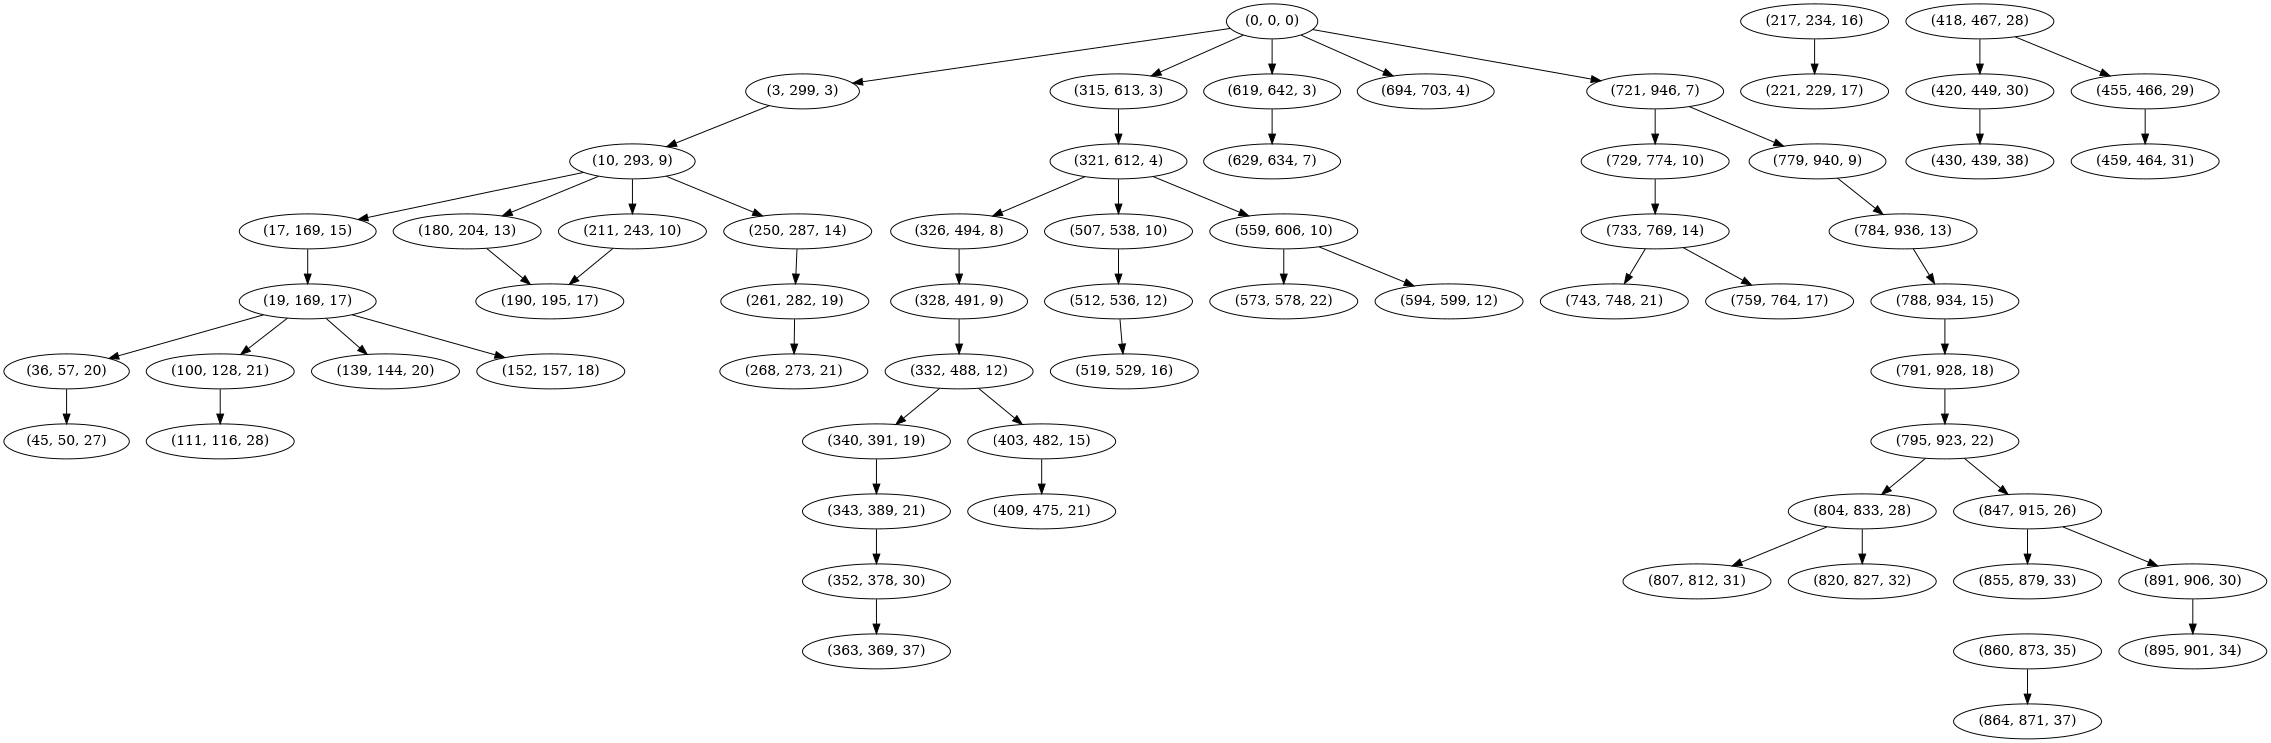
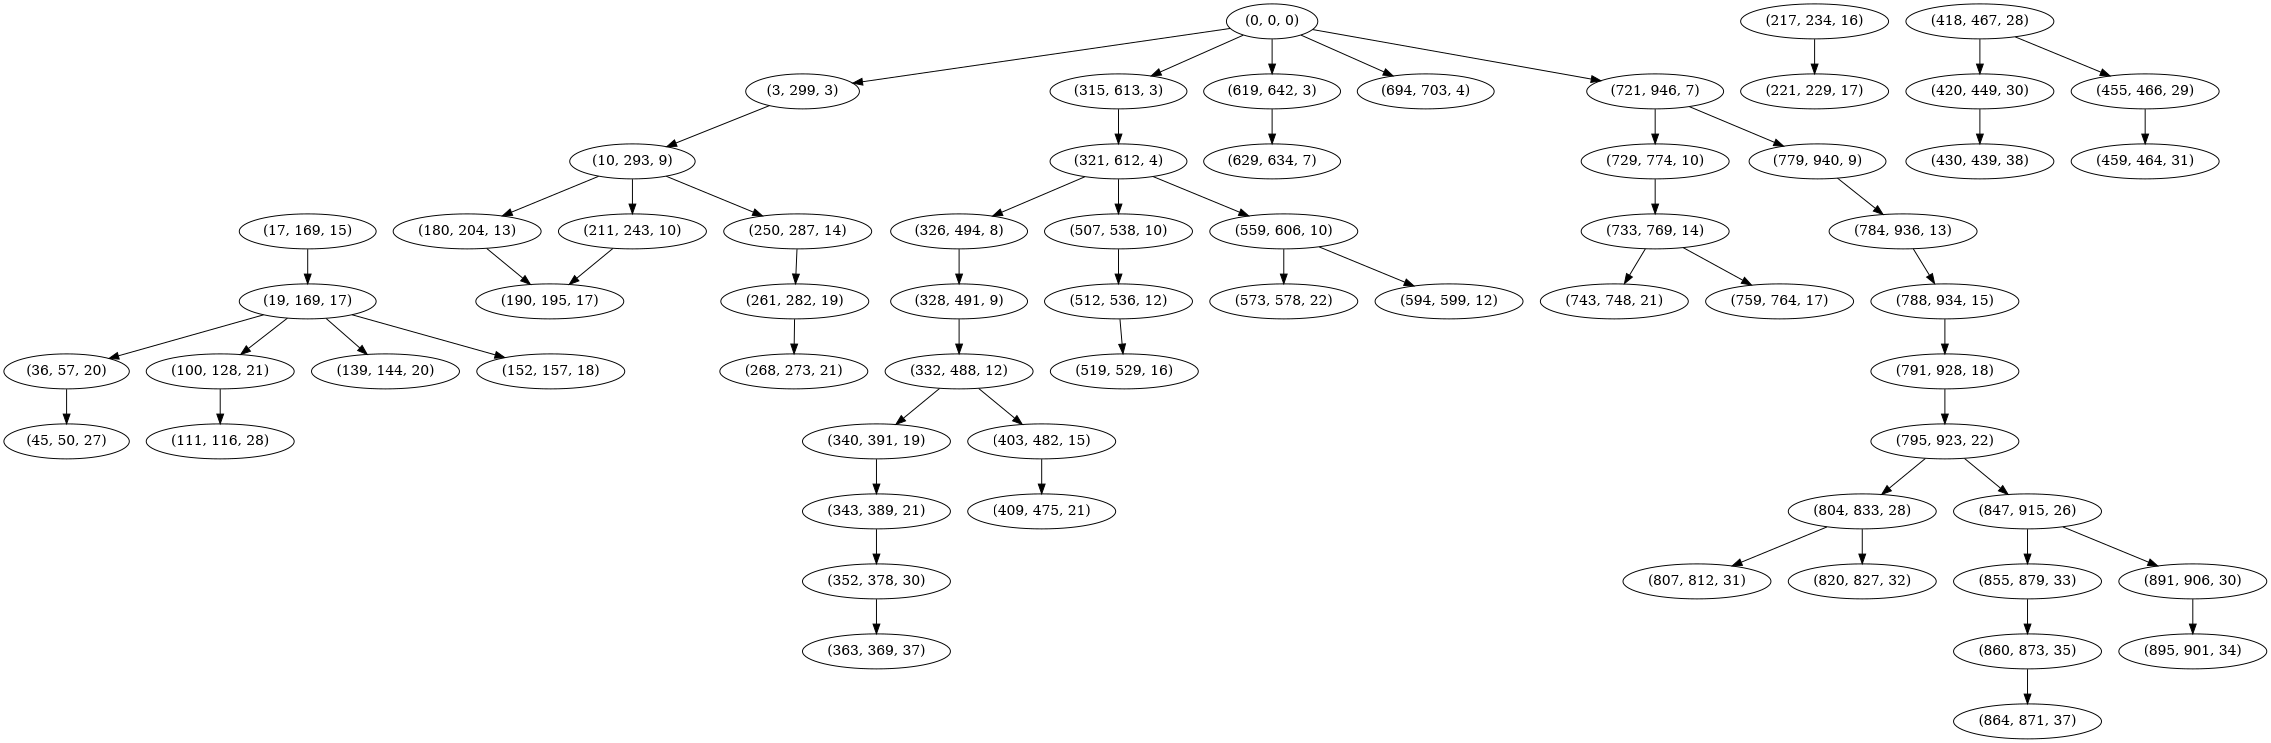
  digraph {
    "(0, 0, 0)"
    "(3, 299, 3)"
    "(315, 613, 3)"
    "(619, 642, 3)"
    "(694, 703, 4)"
    "(721, 946, 7)"
    "(10, 293, 9)"
    "(321, 612, 4)"
    "(629, 634, 7)"
    "(729, 774, 10)"
    "(779, 940, 9)"
    "(17, 169, 15)"
    "(180, 204, 13)"
    "(211, 243, 10)"
    "(250, 287, 14)"
    n16 [label="(19, 169, 17)"]
    "(190, 195, 17)"
    "(261, 282, 19)"
    "(36, 57, 20)"
    "(100, 128, 21)"
    "(139, 144, 20)"
    "(152, 157, 18)"
    "(45, 50, 27)"
    "(111, 116, 28)"
    "(217, 234, 16)"
    "(221, 229, 17)"
    "(268, 273, 21)"
    "(326, 494, 8)"
    "(507, 538, 10)"
    "(559, 606, 10)"
    "(328, 491, 9)"
    "(512, 536, 12)"
    "(573, 578, 22)"
    "(594, 599, 12)"
    "(332, 488, 12)"
    "(340, 391, 19)"
    "(403, 482, 15)"
    "(343, 389, 21)"
    "(409, 475, 21)"
    "(352, 378, 30)"
    "(363, 369, 37)"
    "(418, 467, 28)"
    "(420, 449, 30)"
    "(455, 466, 29)"
    "(430, 439, 38)"
    "(459, 464, 31)"
    "(519, 529, 16)"
    "(733, 769, 14)"
    "(784, 936, 13)"
    "(743, 748, 21)"
    "(759, 764, 17)"
    "(788, 934, 15)"
    "(791, 928, 18)"
    "(795, 923, 22)"
    "(804, 833, 28)"
    "(847, 915, 26)"
    "(807, 812, 31)"
    "(820, 827, 32)"
    "(855, 879, 33)"
    "(891, 906, 30)"
    "(860, 873, 35)"
    "(895, 901, 34)"
    "(864, 871, 37)"
    "(0, 0, 0)" -> "(3, 299, 3)"
    "(0, 0, 0)" -> "(315, 613, 3)"
    "(0, 0, 0)" -> "(619, 642, 3)"
    "(0, 0, 0)" -> "(694, 703, 4)"
    "(0, 0, 0)" -> "(721, 946, 7)"
    "(3, 299, 3)" -> "(10, 293, 9)"
    "(315, 613, 3)" -> "(321, 612, 4)"
    "(619, 642, 3)" -> "(629, 634, 7)"
    "(721, 946, 7)" -> "(729, 774, 10)"
    "(721, 946, 7)" -> "(779, 940, 9)"
-   "(10, 293, 9)" -> "(17, 169, 15)"
    "(10, 293, 9)" -> "(180, 204, 13)"
    "(10, 293, 9)" -> "(211, 243, 10)"
    "(10, 293, 9)" -> "(250, 287, 14)"
    "(321, 612, 4)" -> "(326, 494, 8)"
    "(321, 612, 4)" -> "(507, 538, 10)"
    "(321, 612, 4)" -> "(559, 606, 10)"
    "(729, 774, 10)" -> "(733, 769, 14)"
    "(779, 940, 9)" -> "(784, 936, 13)"
    "(17, 169, 15)" -> n16
    "(180, 204, 13)" -> "(190, 195, 17)"
    "(211, 243, 10)" -> "(190, 195, 17)"
    "(250, 287, 14)" -> "(261, 282, 19)"
    n16 -> "(36, 57, 20)"
    n16 -> "(100, 128, 21)"
    n16 -> "(139, 144, 20)"
    n16 -> "(152, 157, 18)"
    "(261, 282, 19)" -> "(268, 273, 21)"
    "(36, 57, 20)" -> "(45, 50, 27)"
    "(100, 128, 21)" -> "(111, 116, 28)"
    "(217, 234, 16)" -> "(221, 229, 17)"
    "(326, 494, 8)" -> "(328, 491, 9)"
    "(507, 538, 10)" -> "(512, 536, 12)"
    "(559, 606, 10)" -> "(573, 578, 22)"
    "(559, 606, 10)" -> "(594, 599, 12)"
    "(328, 491, 9)" -> "(332, 488, 12)"
    "(512, 536, 12)" -> "(519, 529, 16)"
    "(332, 488, 12)" -> "(340, 391, 19)"
    "(332, 488, 12)" -> "(403, 482, 15)"
    "(340, 391, 19)" -> "(343, 389, 21)"
    "(403, 482, 15)" -> "(409, 475, 21)"
    "(343, 389, 21)" -> "(352, 378, 30)"
    "(352, 378, 30)" -> "(363, 369, 37)"
    "(418, 467, 28)" -> "(420, 449, 30)"
    "(418, 467, 28)" -> "(455, 466, 29)"
    "(420, 449, 30)" -> "(430, 439, 38)"
    "(455, 466, 29)" -> "(459, 464, 31)"
    "(733, 769, 14)" -> "(743, 748, 21)"
    "(733, 769, 14)" -> "(759, 764, 17)"
    "(784, 936, 13)" -> "(788, 934, 15)"
    "(788, 934, 15)" -> "(791, 928, 18)"
    "(791, 928, 18)" -> "(795, 923, 22)"
    "(795, 923, 22)" -> "(804, 833, 28)"
    "(795, 923, 22)" -> "(847, 915, 26)"
    "(804, 833, 28)" -> "(807, 812, 31)"
    "(804, 833, 28)" -> "(820, 827, 32)"
    "(847, 915, 26)" -> "(855, 879, 33)"
    "(847, 915, 26)" -> "(891, 906, 30)"
+   "(855, 879, 33)" -> "(860, 873, 35)"
    "(891, 906, 30)" -> "(895, 901, 34)"
    "(860, 873, 35)" -> "(864, 871, 37)"
  }
